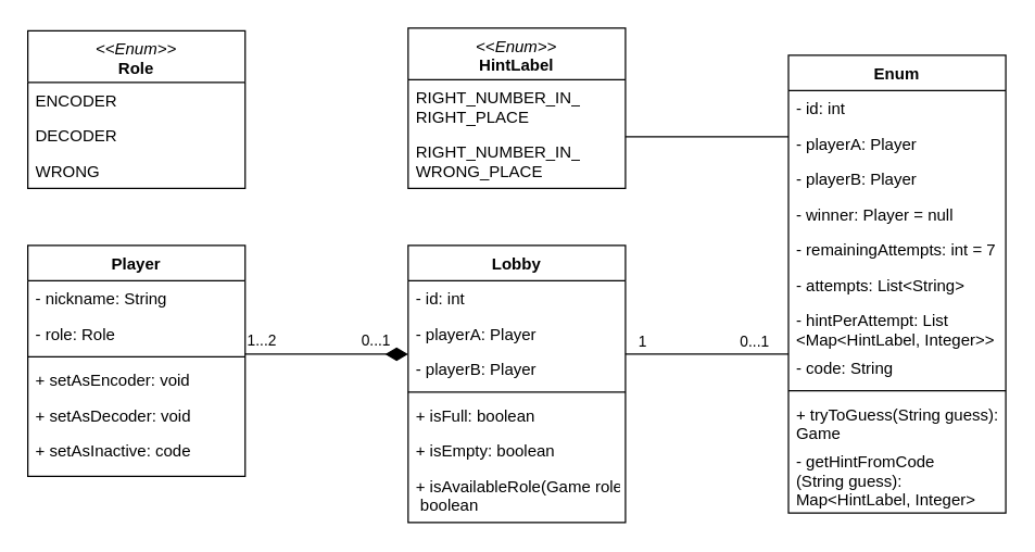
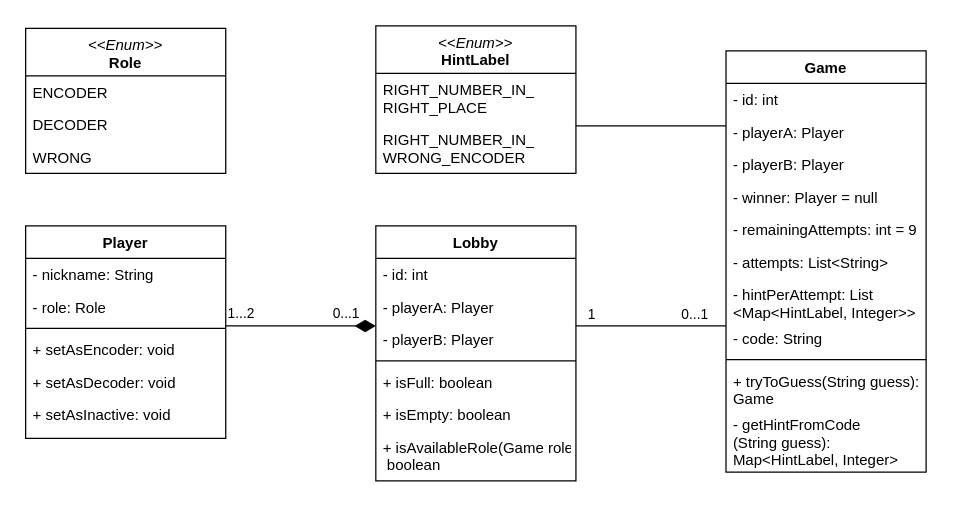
  <mxCell id="0" />
  <mxCell id="1" parent="0" />
  <mxCell id="2" value="Player" style="swimlane;fontStyle=1;align=center;verticalAlign=top;childLayout=stackLayout;horizontal=1;startSize=26;horizontalStack=0;resizeParent=1;resizeLast=0;collapsible=1;marginBottom=0;rounded=0;shadow=0;strokeWidth=1;" parent="1" vertex="1"><mxGeometry x="20" y="180" width="160" height="170" as="geometry"><mxRectangle x="220" y="120" width="160" height="26" as="alternateBounds" /></mxGeometry></mxCell>
  <mxCell id="3" value="- nickname: String" style="text;align=left;verticalAlign=top;spacingLeft=4;spacingRight=4;overflow=hidden;rotatable=0;points=[[0,0.5],[1,0.5]];portConstraint=eastwest;" parent="2" vertex="1"><mxGeometry y="26" width="160" height="26" as="geometry" /></mxCell>
  <mxCell id="4" value="- role: Role" style="text;align=left;verticalAlign=top;spacingLeft=4;spacingRight=4;overflow=hidden;rotatable=0;points=[[0,0.5],[1,0.5]];portConstraint=eastwest;" parent="2" vertex="1"><mxGeometry y="52" width="160" height="26" as="geometry" /></mxCell>
  <mxCell id="5" value="" style="line;html=1;strokeWidth=1;align=left;verticalAlign=middle;spacingTop=-1;spacingLeft=3;spacingRight=3;rotatable=0;labelPosition=right;points=[];portConstraint=eastwest;" parent="2" vertex="1"><mxGeometry y="78" width="160" height="8" as="geometry" /></mxCell>
  <mxCell id="6" value="+ setAsEncoder: void" style="text;align=left;verticalAlign=top;spacingLeft=4;spacingRight=4;overflow=hidden;rotatable=0;points=[[0,0.5],[1,0.5]];portConstraint=eastwest;fontStyle=0" parent="2" vertex="1"><mxGeometry y="86" width="160" height="26" as="geometry" /></mxCell>
  <mxCell id="7" value="+ setAsDecoder: void" style="text;align=left;verticalAlign=top;spacingLeft=4;spacingRight=4;overflow=hidden;rotatable=0;points=[[0,0.5],[1,0.5]];portConstraint=eastwest;fontStyle=0" parent="2" vertex="1"><mxGeometry y="112" width="160" height="26" as="geometry" /></mxCell>
- <mxCell id="8" value="+ setAsInactive: code" style="text;align=left;verticalAlign=top;spacingLeft=4;spacingRight=4;overflow=hidden;rotatable=0;points=[[0,0.5],[1,0.5]];portConstraint=eastwest;fontStyle=0" parent="2" vertex="1"><mxGeometry y="138" width="160" height="26" as="geometry" /></mxCell>
+ <mxCell id="8" value="+ setAsInactive: void" style="text;align=left;verticalAlign=top;spacingLeft=4;spacingRight=4;overflow=hidden;rotatable=0;points=[[0,0.5],[1,0.5]];portConstraint=eastwest;fontStyle=0" parent="2" vertex="1"><mxGeometry y="138" width="160" height="26" as="geometry" /></mxCell>
  <mxCell id="9" value="Lobby" style="swimlane;fontStyle=1;align=center;verticalAlign=top;childLayout=stackLayout;horizontal=1;startSize=26;horizontalStack=0;resizeParent=1;resizeLast=0;collapsible=1;marginBottom=0;rounded=0;shadow=0;strokeWidth=1;" parent="1" vertex="1"><mxGeometry x="300" y="180" width="160" height="204" as="geometry"><mxRectangle x="80" y="400" width="160" height="26" as="alternateBounds" /></mxGeometry></mxCell>
  <mxCell id="10" value="- id: int" style="text;align=left;verticalAlign=top;spacingLeft=4;spacingRight=4;overflow=hidden;rotatable=0;points=[[0,0.5],[1,0.5]];portConstraint=eastwest;" parent="9" vertex="1"><mxGeometry y="26" width="160" height="26" as="geometry" /></mxCell>
  <mxCell id="11" value="- playerA: Player" style="text;align=left;verticalAlign=top;spacingLeft=4;spacingRight=4;overflow=hidden;rotatable=0;points=[[0,0.5],[1,0.5]];portConstraint=eastwest;rounded=0;shadow=0;html=0;" parent="9" vertex="1"><mxGeometry y="52" width="160" height="26" as="geometry" /></mxCell>
  <mxCell id="12" value="- playerB: Player" style="text;align=left;verticalAlign=top;spacingLeft=4;spacingRight=4;overflow=hidden;rotatable=0;points=[[0,0.5],[1,0.5]];portConstraint=eastwest;rounded=0;shadow=0;html=0;" parent="9" vertex="1"><mxGeometry y="78" width="160" height="26" as="geometry" /></mxCell>
  <mxCell id="13" value="" style="line;html=1;strokeWidth=1;align=left;verticalAlign=middle;spacingTop=-1;spacingLeft=3;spacingRight=3;rotatable=0;labelPosition=right;points=[];portConstraint=eastwest;" parent="9" vertex="1"><mxGeometry y="104" width="160" height="8" as="geometry" /></mxCell>
  <mxCell id="14" value="+ isFull: boolean" style="text;align=left;verticalAlign=top;spacingLeft=4;spacingRight=4;overflow=hidden;rotatable=0;points=[[0,0.5],[1,0.5]];portConstraint=eastwest;fontStyle=0" parent="9" vertex="1"><mxGeometry y="112" width="160" height="26" as="geometry" /></mxCell>
  <mxCell id="15" value="+ isEmpty: boolean" style="text;align=left;verticalAlign=top;spacingLeft=4;spacingRight=4;overflow=hidden;rotatable=0;points=[[0,0.5],[1,0.5]];portConstraint=eastwest;fontStyle=0" parent="9" vertex="1"><mxGeometry y="138" width="160" height="26" as="geometry" /></mxCell>
  <mxCell id="16" value="+ isAvailableRole(Game role):&#10; boolean" style="text;align=left;verticalAlign=top;spacingLeft=4;spacingRight=4;overflow=hidden;rotatable=0;points=[[0,0.5],[1,0.5]];portConstraint=eastwest;fontStyle=0" parent="9" vertex="1"><mxGeometry y="164" width="160" height="40" as="geometry" /></mxCell>
- <mxCell id="17" value="Enum" style="swimlane;fontStyle=1;align=center;verticalAlign=top;childLayout=stackLayout;horizontal=1;startSize=26;horizontalStack=0;resizeParent=1;resizeLast=0;collapsible=1;marginBottom=0;rounded=0;shadow=0;strokeWidth=1;" parent="1" vertex="1"><mxGeometry x="580" y="40" width="160" height="337" as="geometry"><mxRectangle x="340" y="380" width="170" height="26" as="alternateBounds" /></mxGeometry></mxCell>
+ <mxCell id="17" value="Game" style="swimlane;fontStyle=1;align=center;verticalAlign=top;childLayout=stackLayout;horizontal=1;startSize=26;horizontalStack=0;resizeParent=1;resizeLast=0;collapsible=1;marginBottom=0;rounded=0;shadow=0;strokeWidth=1;" parent="1" vertex="1"><mxGeometry x="580" y="40" width="160" height="337" as="geometry"><mxRectangle x="340" y="380" width="170" height="26" as="alternateBounds" /></mxGeometry></mxCell>
  <mxCell id="18" value="- id: int" style="text;align=left;verticalAlign=top;spacingLeft=4;spacingRight=4;overflow=hidden;rotatable=0;points=[[0,0.5],[1,0.5]];portConstraint=eastwest;" parent="17" vertex="1"><mxGeometry y="26" width="160" height="26" as="geometry" /></mxCell>
  <mxCell id="19" value="- playerA: Player" style="text;align=left;verticalAlign=top;spacingLeft=4;spacingRight=4;overflow=hidden;rotatable=0;points=[[0,0.5],[1,0.5]];portConstraint=eastwest;rounded=0;shadow=0;html=0;" parent="17" vertex="1"><mxGeometry y="52" width="160" height="26" as="geometry" /></mxCell>
  <mxCell id="20" value="- playerB: Player" style="text;align=left;verticalAlign=top;spacingLeft=4;spacingRight=4;overflow=hidden;rotatable=0;points=[[0,0.5],[1,0.5]];portConstraint=eastwest;rounded=0;shadow=0;html=0;" parent="17" vertex="1"><mxGeometry y="78" width="160" height="26" as="geometry" /></mxCell>
  <mxCell id="21" value="- winner: Player = null" style="text;align=left;verticalAlign=top;spacingLeft=4;spacingRight=4;overflow=hidden;rotatable=0;points=[[0,0.5],[1,0.5]];portConstraint=eastwest;rounded=0;shadow=0;html=0;" parent="17" vertex="1"><mxGeometry y="104" width="160" height="26" as="geometry" /></mxCell>
- <mxCell id="22" value="- remainingAttempts: int = 7" style="text;align=left;verticalAlign=top;spacingLeft=4;spacingRight=4;overflow=hidden;rotatable=0;points=[[0,0.5],[1,0.5]];portConstraint=eastwest;" parent="17" vertex="1"><mxGeometry y="130" width="160" height="26" as="geometry" /></mxCell>
+ <mxCell id="22" value="- remainingAttempts: int = 9" style="text;align=left;verticalAlign=top;spacingLeft=4;spacingRight=4;overflow=hidden;rotatable=0;points=[[0,0.5],[1,0.5]];portConstraint=eastwest;" parent="17" vertex="1"><mxGeometry y="130" width="160" height="26" as="geometry" /></mxCell>
  <mxCell id="23" value="- attempts: List&lt;String&gt;" style="text;align=left;verticalAlign=top;spacingLeft=4;spacingRight=4;overflow=hidden;rotatable=0;points=[[0,0.5],[1,0.5]];portConstraint=eastwest;" parent="17" vertex="1"><mxGeometry y="156" width="160" height="26" as="geometry" /></mxCell>
  <mxCell id="24" value="- hintPerAttempt: List&#10;&lt;Map&lt;HintLabel, Integer&gt;&gt;" style="text;align=left;verticalAlign=top;spacingLeft=4;spacingRight=4;overflow=hidden;rotatable=0;points=[[0,0.5],[1,0.5]];portConstraint=eastwest;" parent="17" vertex="1"><mxGeometry y="182" width="160" height="35" as="geometry" /></mxCell>
  <mxCell id="25" value="- code: String" style="text;align=left;verticalAlign=top;spacingLeft=4;spacingRight=4;overflow=hidden;rotatable=0;points=[[0,0.5],[1,0.5]];portConstraint=eastwest;" parent="17" vertex="1"><mxGeometry y="217" width="160" height="26" as="geometry" /></mxCell>
  <mxCell id="26" value="" style="line;html=1;strokeWidth=1;align=left;verticalAlign=middle;spacingTop=-1;spacingLeft=3;spacingRight=3;rotatable=0;labelPosition=right;points=[];portConstraint=eastwest;" parent="17" vertex="1"><mxGeometry y="243" width="160" height="8" as="geometry" /></mxCell>
  <mxCell id="27" value="+ tryToGuess(String guess):&#10;Game " style="text;align=left;verticalAlign=top;spacingLeft=4;spacingRight=4;overflow=hidden;rotatable=0;points=[[0,0.5],[1,0.5]];portConstraint=eastwest;" parent="17" vertex="1"><mxGeometry y="251" width="160" height="35" as="geometry" /></mxCell>
  <mxCell id="28" value="- getHintFromCode&#10;(String guess):&#10;Map&lt;HintLabel, Integer&gt;" style="text;align=left;verticalAlign=top;spacingLeft=4;spacingRight=4;overflow=hidden;rotatable=0;points=[[0,0.5],[1,0.5]];portConstraint=eastwest;" parent="17" vertex="1"><mxGeometry y="286" width="160" height="50" as="geometry" /></mxCell>
  <mxCell id="29" value="&lt;span style=&quot;font-weight: normal;&quot;&gt;&lt;i&gt;&amp;lt;&amp;lt;Enum&amp;gt;&amp;gt;&lt;/i&gt;&lt;/span&gt;&lt;br&gt;Role" style="swimlane;fontStyle=1;align=center;verticalAlign=top;childLayout=stackLayout;horizontal=1;startSize=38;horizontalStack=0;resizeParent=1;resizeParentMax=0;resizeLast=0;collapsible=1;marginBottom=0;whiteSpace=wrap;html=1;rounded=0;swimlaneLine=1;glass=0;shadow=0;arcSize=15;" parent="1" vertex="1"><mxGeometry x="20" y="22" width="160" height="116" as="geometry"><mxRectangle x="320" y="170" width="100" height="40" as="alternateBounds" /></mxGeometry></mxCell>
  <mxCell id="30" value="ENCODER" style="text;strokeColor=none;fillColor=none;align=left;verticalAlign=top;spacingLeft=4;spacingRight=4;overflow=hidden;rotatable=0;points=[[0,0.5],[1,0.5]];portConstraint=eastwest;whiteSpace=wrap;html=1;" parent="29" vertex="1"><mxGeometry y="38" width="160" height="26" as="geometry" /></mxCell>
  <mxCell id="31" value="DECODER" style="text;strokeColor=none;fillColor=none;align=left;verticalAlign=top;spacingLeft=4;spacingRight=4;overflow=hidden;rotatable=0;points=[[0,0.5],[1,0.5]];portConstraint=eastwest;whiteSpace=wrap;html=1;" parent="29" vertex="1"><mxGeometry y="64" width="160" height="26" as="geometry" /></mxCell>
  <mxCell id="32" value="WRONG" style="text;strokeColor=none;fillColor=none;align=left;verticalAlign=top;spacingLeft=4;spacingRight=4;overflow=hidden;rotatable=0;points=[[0,0.5],[1,0.5]];portConstraint=eastwest;whiteSpace=wrap;html=1;" parent="29" vertex="1"><mxGeometry y="90" width="160" height="26" as="geometry" /></mxCell>
  <mxCell id="33" value="" style="endArrow=none;html=1;endSize=12;startArrow=diamondThin;startSize=14;startFill=1;align=left;verticalAlign=bottom;rounded=0;endFill=0;" parent="1" edge="1"><mxGeometry x="-0.556" relative="1" as="geometry"><mxPoint x="300" y="260" as="sourcePoint" /><mxPoint x="180" y="260" as="targetPoint" /><mxPoint as="offset" /></mxGeometry></mxCell>
  <mxCell id="34" value="&lt;span style=&quot;font-family: Helvetica; font-size: 11px; font-style: normal; font-variant-ligatures: normal; font-variant-caps: normal; font-weight: 400; letter-spacing: normal; orphans: 2; text-align: left; text-indent: 0px; text-transform: none; widows: 2; word-spacing: 0px; -webkit-text-stroke-width: 0px; text-decoration-thickness: initial; text-decoration-style: initial; text-decoration-color: initial; float: none; display: inline !important;&quot;&gt;1...2&lt;/span&gt;" style="text;whiteSpace=wrap;html=1;verticalAlign=middle;fillColor=none;fontColor=default;labelBackgroundColor=none;" parent="1" vertex="1"><mxGeometry x="180" y="245" width="30" height="10" as="geometry" /></mxCell>
  <mxCell id="35" value="&lt;span style=&quot;font-family: Helvetica; font-size: 11px; font-style: normal; font-variant-ligatures: normal; font-variant-caps: normal; font-weight: 400; letter-spacing: normal; orphans: 2; text-align: left; text-indent: 0px; text-transform: none; widows: 2; word-spacing: 0px; -webkit-text-stroke-width: 0px; text-decoration-thickness: initial; text-decoration-style: initial; text-decoration-color: initial; float: none; display: inline !important;&quot;&gt;0...1&lt;/span&gt;" style="text;whiteSpace=wrap;html=1;verticalAlign=middle;fontColor=default;labelBorderColor=none;labelBackgroundColor=none;" parent="1" vertex="1"><mxGeometry x="264" y="245" width="30" height="10" as="geometry" /></mxCell>
  <mxCell id="36" value="1" style="endArrow=none;html=1;endSize=12;startArrow=none;startSize=14;startFill=0;align=left;verticalAlign=bottom;rounded=0;endFill=0;labelBackgroundColor=none;" parent="1" edge="1"><mxGeometry x="-0.873" relative="1" as="geometry"><mxPoint x="460" y="260" as="sourcePoint" /><mxPoint x="580" y="260" as="targetPoint" /><mxPoint as="offset" /></mxGeometry></mxCell>
  <mxCell id="37" value="0...1" style="edgeLabel;html=1;align=center;verticalAlign=middle;resizable=0;points=[];labelBackgroundColor=none;" parent="36" vertex="1" connectable="0"><mxGeometry x="0.828" y="2" relative="1" as="geometry"><mxPoint x="-16" y="-8" as="offset" /></mxGeometry></mxCell>
  <mxCell id="38" value="&lt;span style=&quot;font-weight: normal;&quot;&gt;&lt;i&gt;&amp;lt;&amp;lt;Enum&amp;gt;&amp;gt;&lt;/i&gt;&lt;/span&gt;&lt;br&gt;HintLabel" style="swimlane;fontStyle=1;align=center;verticalAlign=top;childLayout=stackLayout;horizontal=1;startSize=38;horizontalStack=0;resizeParent=1;resizeParentMax=0;resizeLast=0;collapsible=1;marginBottom=0;whiteSpace=wrap;html=1;rounded=0;swimlaneLine=1;glass=0;shadow=0;arcSize=15;" parent="1" vertex="1"><mxGeometry x="300" y="20" width="160" height="118" as="geometry"><mxRectangle x="320" y="170" width="100" height="40" as="alternateBounds" /></mxGeometry></mxCell>
  <mxCell id="39" value="RIGHT_NUMBER_IN_&lt;br&gt;RIGHT_PLACE" style="text;strokeColor=none;fillColor=none;align=left;verticalAlign=top;spacingLeft=4;spacingRight=4;overflow=hidden;rotatable=0;points=[[0,0.5],[1,0.5]];portConstraint=eastwest;whiteSpace=wrap;html=1;" parent="38" vertex="1"><mxGeometry y="38" width="160" height="40" as="geometry" /></mxCell>
- <mxCell id="40" value="RIGHT_NUMBER_IN_&lt;br&gt;WRONG_PLACE" style="text;strokeColor=none;fillColor=none;align=left;verticalAlign=top;spacingLeft=4;spacingRight=4;overflow=hidden;rotatable=0;points=[[0,0.5],[1,0.5]];portConstraint=eastwest;whiteSpace=wrap;html=1;" parent="38" vertex="1"><mxGeometry y="78" width="160" height="40" as="geometry" /></mxCell>
+ <mxCell id="40" value="RIGHT_NUMBER_IN_&lt;br&gt;WRONG_ENCODER" style="text;strokeColor=none;fillColor=none;align=left;verticalAlign=top;spacingLeft=4;spacingRight=4;overflow=hidden;rotatable=0;points=[[0,0.5],[1,0.5]];portConstraint=eastwest;whiteSpace=wrap;html=1;" parent="38" vertex="1"><mxGeometry y="78" width="160" height="40" as="geometry" /></mxCell>
  <mxCell id="41" value="" style="endArrow=none;html=1;rounded=0;" parent="1" edge="1"><mxGeometry width="50" height="50" relative="1" as="geometry"><mxPoint x="460" y="100" as="sourcePoint" /><mxPoint x="580" y="100" as="targetPoint" /></mxGeometry></mxCell>
